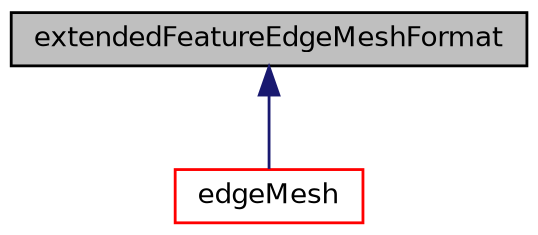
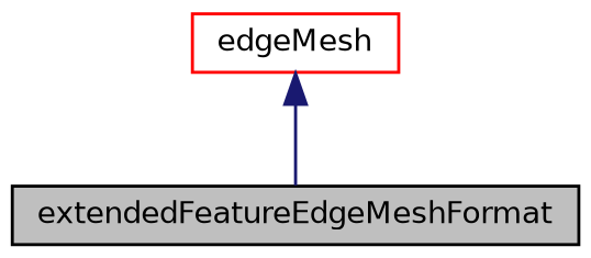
  digraph {
    node [fontname=Helvetica fontsize=10 shape=record]
    n1 [color=black fillcolor=grey75 fontcolor=black height=0.2 label=extendedFeatureEdgeMeshFormat style=filled width=0.4]
    n2 [color=red height=0.2 label=edgeMesh width=0.4]
-   n1 -> n2 [color=midnightblue dir=back fontname=Helvetica fontsize=10 labelfontname=Helvetica labelfontsize=10 style=solid]
+   n2 -> n1 [color=midnightblue dir=back fontname=Helvetica fontsize=10 labelfontname=Helvetica labelfontsize=10 style=solid]
  }
